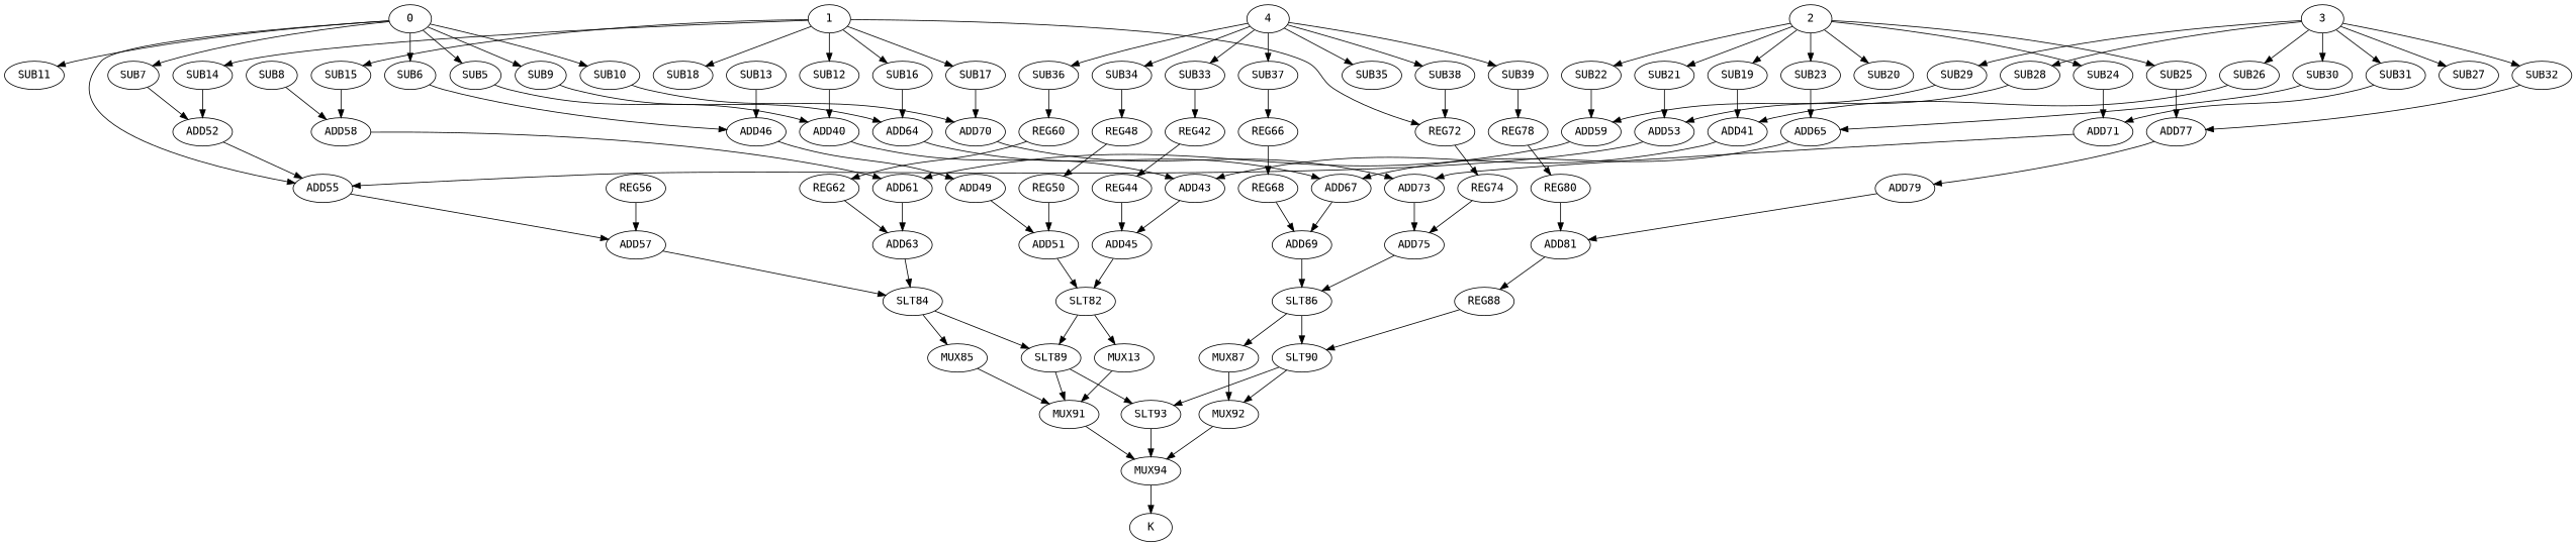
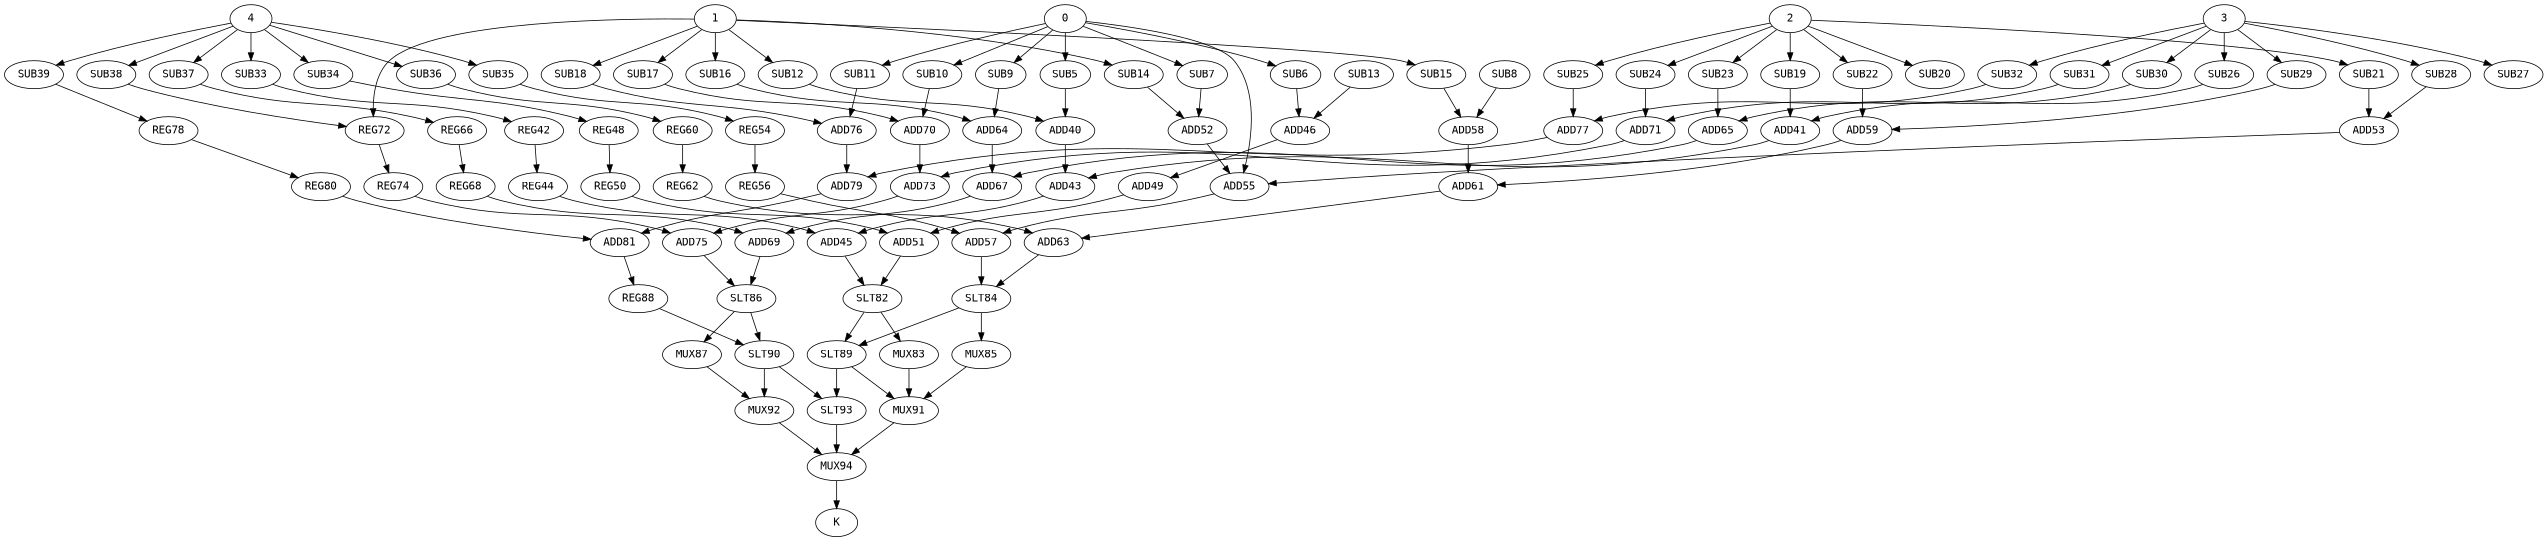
  strict digraph {
    fontname="DejaVu Sans Mono"
    node [fontname="DejaVu Sans Mono"]
    edge [fontname="DejaVu Sans Mono"]
    n1 [label=SUB5]
    n2 [label=ADD40]
    0
    n4 [label=SUB6]
    n5 [label=SUB7]
    n6 [label=SUB9]
    n7 [label=SUB10]
    n8 [label=SUB11]
    n9 [label=ADD55]
    n10 [label=ADD46]
    n11 [label=ADD52]
    n12 [label=SUB8]
    n13 [label=ADD58]
    n14 [label=ADD64]
    n15 [label=ADD70]
+   n16 [label=ADD76]
    n17 [label=ADD43]
    n18 [label=ADD49]
    n19 [label=ADD61]
    n20 [label=ADD67]
    n21 [label=ADD73]
    n22 [label=ADD79]
    n23 [label=SUB12]
    1
    n25 [label=SUB14]
    n26 [label=SUB15]
    n27 [label=SUB16]
    n28 [label=SUB17]
    n29 [label=SUB18]
    n30 [label=REG72]
    n31 [label=SUB13]
    n32 [label=SUB19]
    n33 [label=ADD41]
    2
    n35 [label=SUB20]
    n36 [label=SUB21]
    n37 [label=SUB22]
    n38 [label=SUB23]
    n39 [label=SUB24]
    n40 [label=SUB25]
    n41 [label=ADD53]
    n42 [label=ADD59]
    n43 [label=ADD65]
    n44 [label=ADD71]
    n45 [label=ADD77]
    n46 [label=SUB26]
    3
    n48 [label=SUB27]
    n49 [label=SUB28]
    n50 [label=SUB29]
    n51 [label=SUB30]
    n52 [label=SUB31]
    n53 [label=SUB32]
    n54 [label=SUB33]
    n55 [label=REG42]
    4
    n57 [label=SUB34]
    n58 [label=SUB35]
    n59 [label=SUB36]
    n60 [label=SUB37]
    n61 [label=SUB38]
    n62 [label=SUB39]
    n63 [label=REG48]
+   n64 [label=REG54]
    n65 [label=REG60]
    n66 [label=REG66]
    n67 [label=REG78]
    n68 [label=REG44]
    n69 [label=REG50]
    n70 [label=REG56]
    n71 [label=REG62]
    n72 [label=REG68]
    n73 [label=REG74]
    n74 [label=REG80]
    n75 [label=ADD45]
    n76 [label=SLT82]
-   n77 [label=MUX13]
+   n77 [label=MUX83]
    n78 [label=SLT89]
    n79 [label=ADD51]
    n80 [label=ADD57]
    n81 [label=SLT84]
    n82 [label=MUX85]
    n83 [label=ADD63]
    n84 [label=ADD69]
    n85 [label=SLT86]
    n86 [label=MUX87]
    n87 [label=SLT90]
    n88 [label=ADD75]
    n89 [label=ADD81]
    n90 [label=REG88]
    n91 [label=MUX91]
    n92 [label=SLT93]
    n93 [label=MUX94]
    n94 [label=MUX92]
    n95 [label=K]
    n1 -> n2
    n2 -> n17
    0 -> n1
    0 -> n4
    0 -> n5
    0 -> n6
    0 -> n7
    0 -> n8
    0 -> n9
    n4 -> n10
    n5 -> n11
    n6 -> n14
    n7 -> n15
+   n8 -> n16
    n9 -> n80
    n10 -> n18
    n11 -> n9
    n12 -> n13
    n13 -> n19
    n14 -> n20
    n15 -> n21
+   n16 -> n22
    n17 -> n75
    n18 -> n79
    n19 -> n83
    n20 -> n84
    n21 -> n88
    n22 -> n89
    n23 -> n2
    1 -> n23
    1 -> n25
    1 -> n26
    1 -> n27
    1 -> n28
    1 -> n29
    1 -> n30
    n25 -> n11
    n26 -> n13
    n27 -> n14
    n28 -> n15
+   n29 -> n16
    n30 -> n73
    n31 -> n10
    n32 -> n33
    n33 -> n17
    2 -> n32
    2 -> n35
    2 -> n36
    2 -> n37
    2 -> n38
    2 -> n39
    2 -> n40
    n36 -> n41
    n37 -> n42
    n38 -> n43
    n39 -> n44
    n40 -> n45
    n41 -> n9
    n42 -> n19
    n43 -> n20
    n44 -> n21
    n45 -> n22
    n46 -> n33
    3 -> n46
    3 -> n48
    3 -> n49
    3 -> n50
    3 -> n51
    3 -> n52
    3 -> n53
    n49 -> n41
    n50 -> n42
    n51 -> n43
    n52 -> n44
    n53 -> n45
    n54 -> n55
    n55 -> n68
    4 -> n54
    4 -> n57
    4 -> n58
    4 -> n59
    4 -> n60
    4 -> n61
    4 -> n62
    n57 -> n63
+   n58 -> n64
    n59 -> n65
    n60 -> n66
    n61 -> n30
    n62 -> n67
    n63 -> n69
+   n64 -> n70
    n65 -> n71
    n66 -> n72
    n67 -> n74
    n68 -> n75
    n69 -> n79
    n70 -> n80
    n71 -> n83
    n72 -> n84
    n73 -> n88
    n74 -> n89
    n75 -> n76
    n76 -> n77
    n76 -> n78
    n77 -> n91
    n78 -> n91
    n78 -> n92
    n79 -> n76
    n80 -> n81
    n81 -> n78
    n81 -> n82
    n82 -> n91
    n83 -> n81
    n84 -> n85
    n85 -> n86
    n85 -> n87
    n86 -> n94
    n87 -> n92
    n87 -> n94
    n88 -> n85
    n89 -> n90
    n90 -> n87
    n91 -> n93
    n92 -> n93
    n93 -> n95
    n94 -> n93
  }
